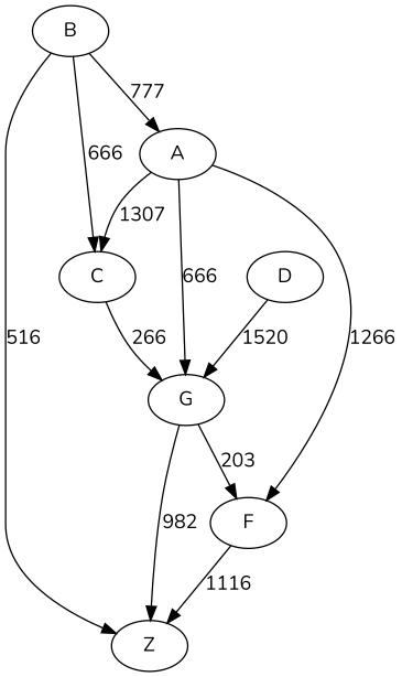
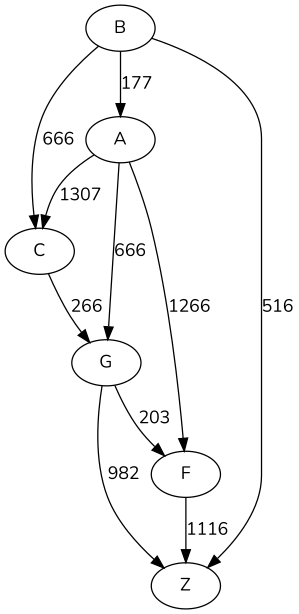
  digraph {
    fontname=Nunito
    rankdir=TB
    node [fontname=Nunito]
    edge [fontname=Nunito]
    B
    C
    A
    Z
    G
    F
-   D
    B -> C [label=666]
-   B -> A [label=777]
+   B -> A [label=177]
    B -> Z [label=516]
    C -> G [label=266]
    A -> C [label=1307]
    A -> G [label=666]
    A -> F [label=1266]
    G -> Z [label=982]
    G -> F [label=203]
    F -> Z [label=1116]
-   D -> G [label=1520]
  }
